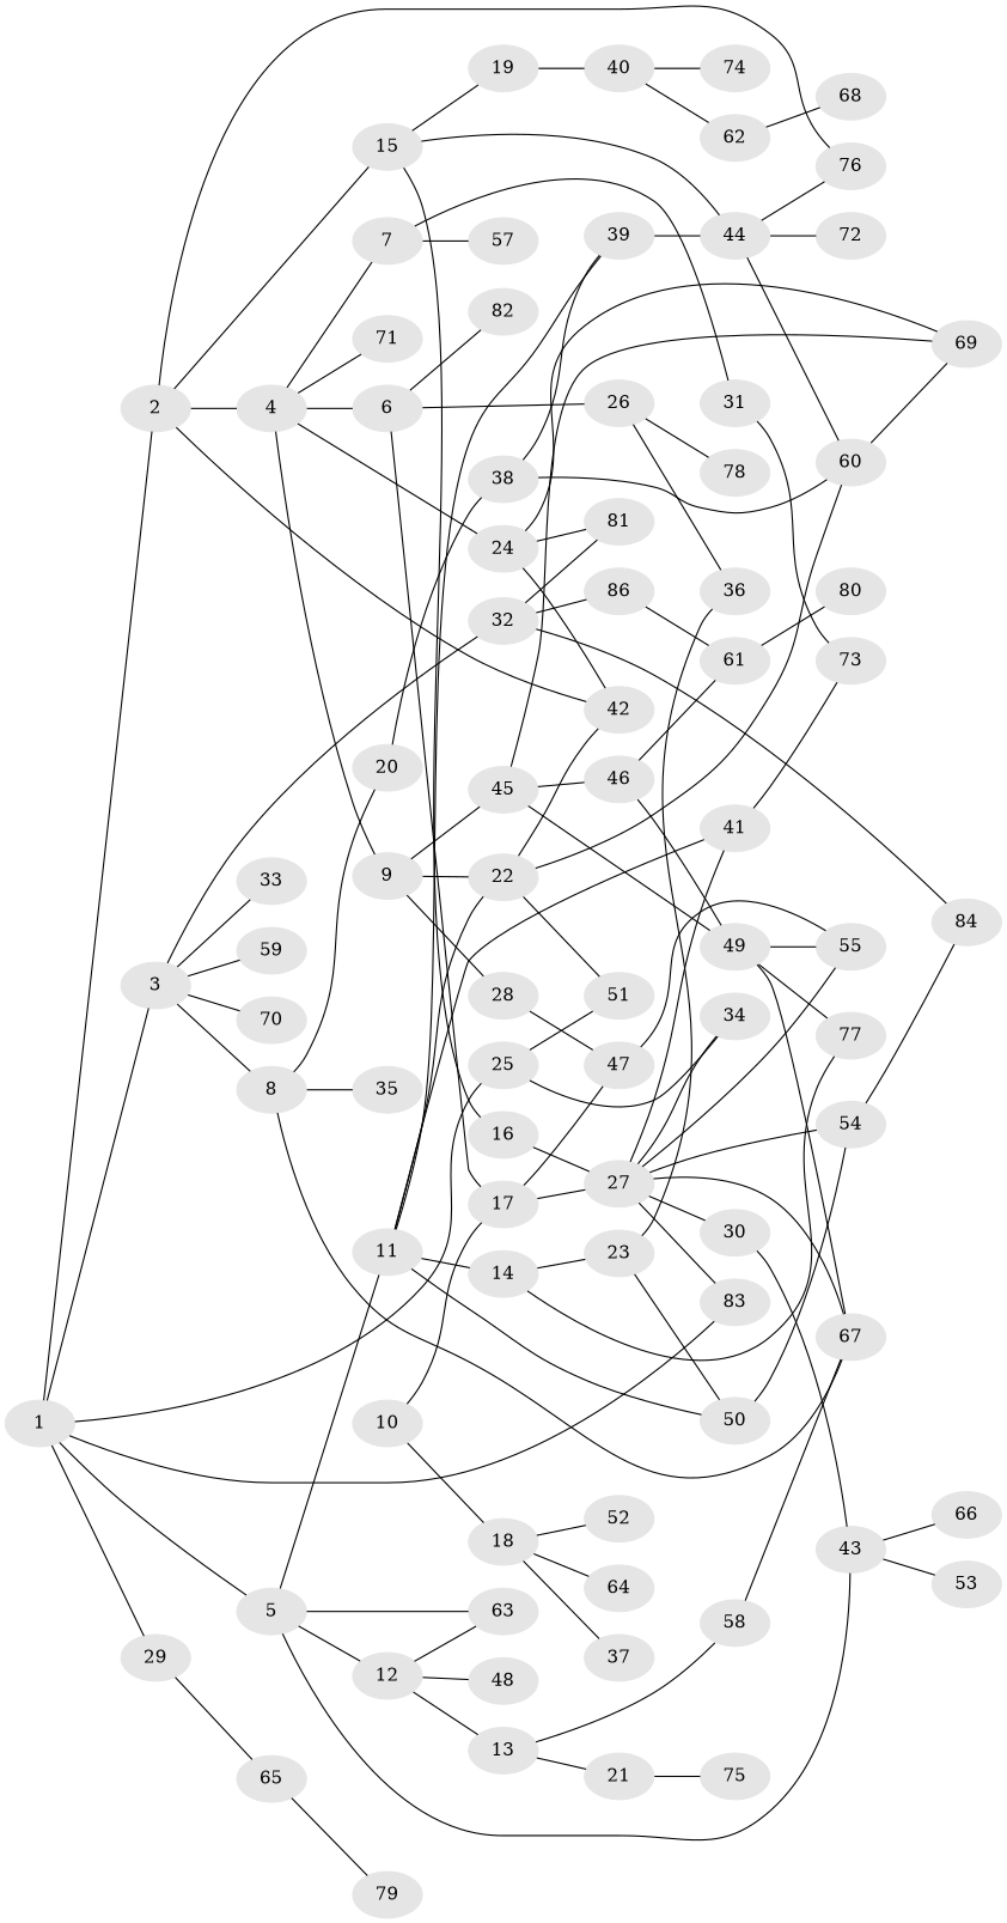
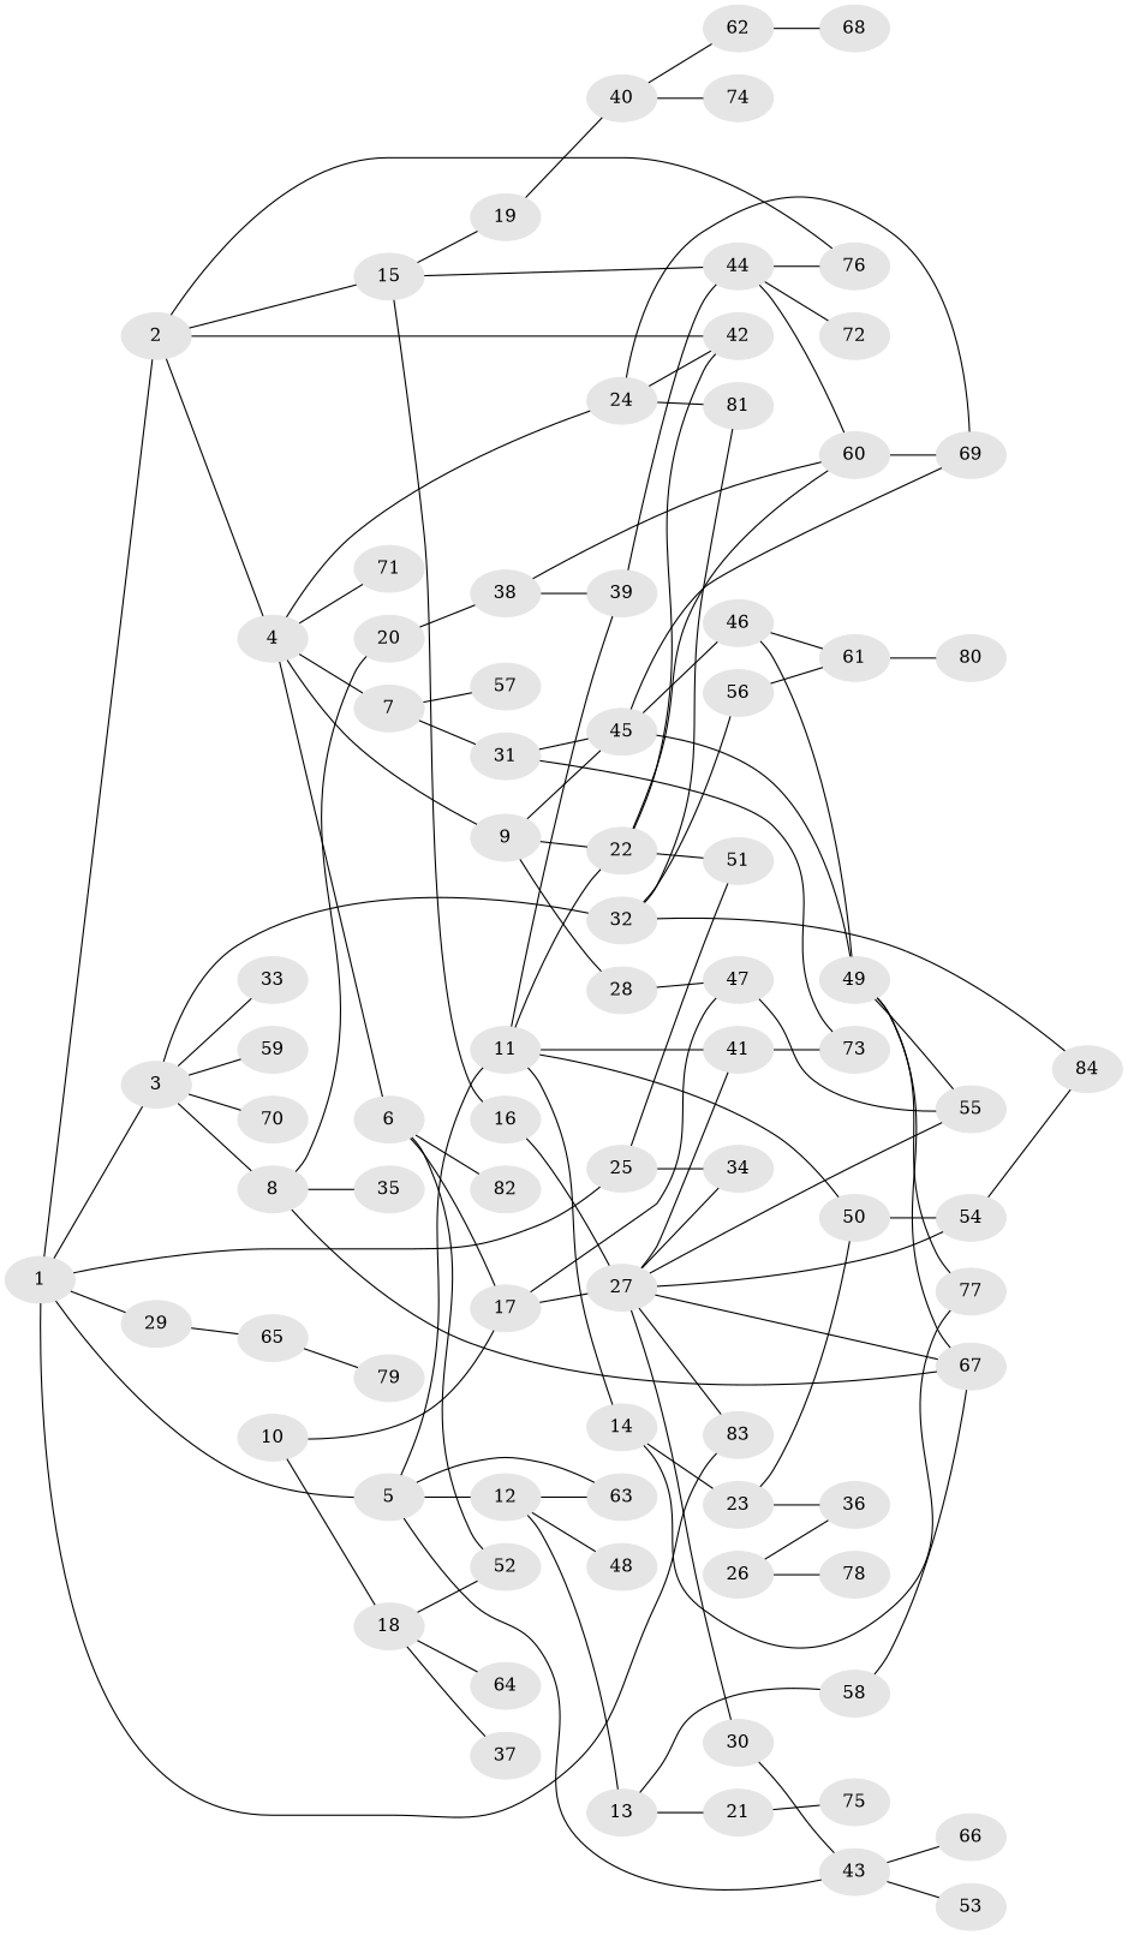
  graph {
    rankdir=LR
    node [color=gray90 style=filled]
    1
    2
    3
    5
    25
    29
    83
    4
    15
    42
    76
    8
    32
    33
    59
    70
    11
    12
    43
    63
    51
    34
    65
    6
    7
    9
    24
    71
    16
    19
    44
    20
    35
    67
    81
-   56 [label=86]
+   56
    84
    26
    82
    17
    31
    57
    22
    28
    45
    69
    14
    39
    41
    50
    13
    48
    53
    66
    10
    18
    36
    78
    73
    38
    60
    47
    46
    49
    27
    37
    52
    64
    23
    77
    54
    21
    58
    75
    40
    72
    30
    55
    62
    74
    79
    61
    68
    80
    1 -- 2
    1 -- 3
    1 -- 5
    1 -- 25
    1 -- 29
    1 -- 83
    2 -- 4
    2 -- 15
    2 -- 42
    2 -- 76
    3 -- 8
    3 -- 32
    3 -- 33
    3 -- 59
    3 -- 70
    5 -- 11
    5 -- 12
    5 -- 43
    5 -- 63
    25 -- 51
    25 -- 34
    29 -- 65
    4 -- 6
    4 -- 7
    4 -- 9
    4 -- 24
    4 -- 71
    15 -- 16
    15 -- 19
    15 -- 44
    8 -- 20
    8 -- 35
    8 -- 67
    32 -- 81
    32 -- 56
    32 -- 84
    11 -- 22
    11 -- 14
    11 -- 39
    11 -- 41
    11 -- 50
    12 -- 63
    12 -- 13
    12 -- 48
    43 -- 53
    43 -- 66
    65 -- 79
-   6 -- 26
+   6 -- 52
    6 -- 82
    6 -- 17
    7 -- 31
    7 -- 57
    9 -- 22
    9 -- 28
    9 -- 45
    24 -- 42
    24 -- 81
    24 -- 69
    16 -- 27
    19 -- 40
    44 -- 76
    44 -- 60
    44 -- 72
    20 -- 38
    56 -- 61
    26 -- 36
    26 -- 78
    17 -- 47
    17 -- 27
+   31 -- 45
    31 -- 73
    22 -- 42
    22 -- 51
    22 -- 60
    28 -- 47
    45 -- 69
    45 -- 46
    45 -- 49
    14 -- 23
    14 -- 77
    39 -- 44
    41 -- 73
    50 -- 54
    13 -- 21
    13 -- 58
    10 -- 17
    10 -- 18
    18 -- 37
    18 -- 52
    18 -- 64
    38 -- 39
    38 -- 60
    60 -- 69
    47 -- 55
    46 -- 49
    46 -- 61
    49 -- 67
    49 -- 77
    49 -- 55
    27 -- 83
    27 -- 34
    27 -- 67
    27 -- 41
    27 -- 54
    27 -- 30
    27 -- 55
    23 -- 50
    23 -- 36
    54 -- 84
    21 -- 75
    58 -- 67
    40 -- 62
    40 -- 74
    30 -- 43
    62 -- 68
    61 -- 80
  }
